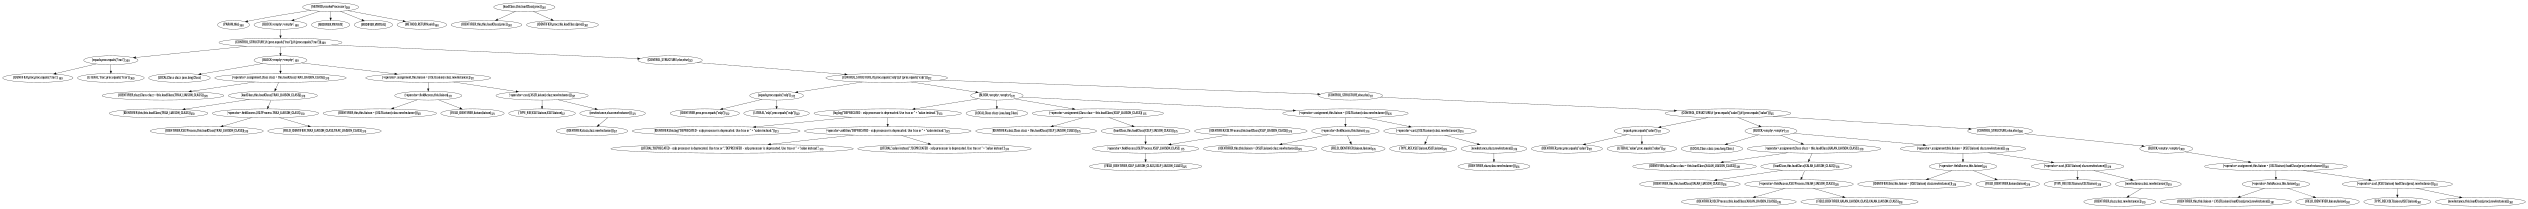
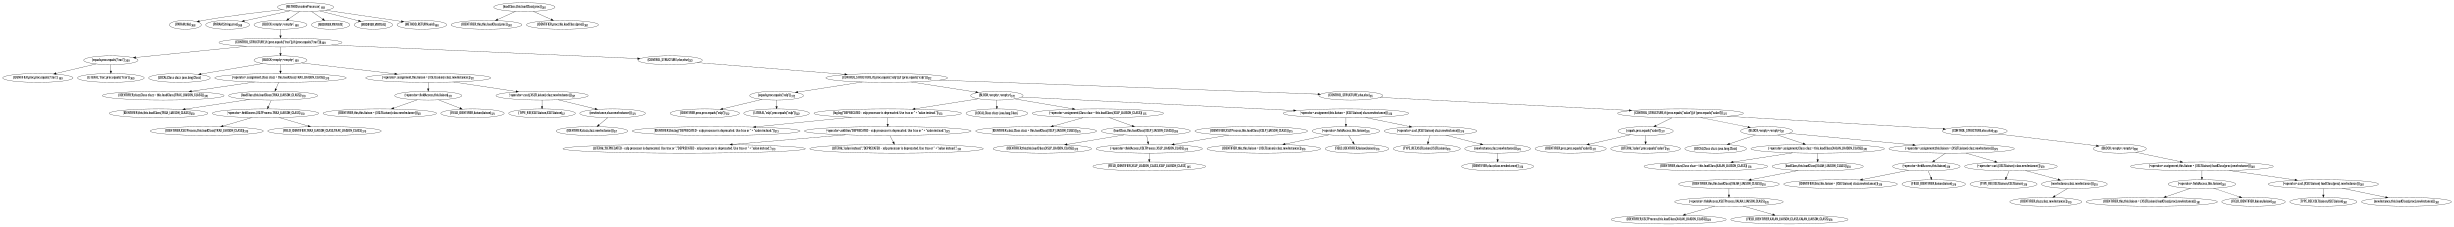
  digraph {
    fontname=Oswald
    node [fontname=Oswald]
    edge [fontname=Oswald]
-   n1 [label=<(METHOD,resolveProcessor)<SUB>368</SUB>>]
+   n1 [label=<(METHOD,resolveProcessor)<SUB>968</SUB>>]
    n2 [label=<(PARAM,this)<SUB>368</SUB>>]
+   n3 [label=<(PARAM,String proc)<SUB>368</SUB>>]
    n4 [label=<(BLOCK,&lt;empty&gt;,&lt;empty&gt;)<SUB>368</SUB>>]
    n5 [label=<(MODIFIER,PRIVATE)>]
    n6 [label=<(MODIFIER,VIRTUAL)>]
    n7 [label=<(METHOD_RETURN,void)<SUB>368</SUB>>]
    n8 [label=<(CONTROL_STRUCTURE,if (proc.equals(&quot;trax&quot;)),if (proc.equals(&quot;trax&quot;)))<SUB>369</SUB>>]
    n9 [label=<(equals,proc.equals(&quot;trax&quot;))<SUB>369</SUB>>]
    n10 [label=<(BLOCK,&lt;empty&gt;,&lt;empty&gt;)<SUB>369</SUB>>]
    n11 [label=<(CONTROL_STRUCTURE,else,else)<SUB>372</SUB>>]
    n12 [label=<(IDENTIFIER,proc,proc.equals(&quot;trax&quot;))<SUB>369</SUB>>]
    n13 [label=<(LITERAL,&quot;trax&quot;,proc.equals(&quot;trax&quot;))<SUB>369</SUB>>]
    n14 [label=<(LOCAL,Class clazz: java.lang.Class)>]
    n15 [label=<(&lt;operator&gt;.assignment,Class clazz = this.loadClass(TRAX_LIAISON_CLASS))<SUB>370</SUB>>]
    n16 [label=<(&lt;operator&gt;.assignment,this.liaison = (XSLTLiaison) clazz.newInstance())<SUB>371</SUB>>]
    n17 [label=<(CONTROL_STRUCTURE,if (proc.equals(&quot;xslp&quot;)),if (proc.equals(&quot;xslp&quot;)))<SUB>372</SUB>>]
    n18 [label=<(IDENTIFIER,clazz,Class clazz = this.loadClass(TRAX_LIAISON_CLASS))<SUB>370</SUB>>]
    n19 [label=<(loadClass,this.loadClass(TRAX_LIAISON_CLASS))<SUB>370</SUB>>]
    n20 [label=<(&lt;operator&gt;.fieldAccess,this.liaison)<SUB>371</SUB>>]
    n21 [label=<(&lt;operator&gt;.cast,(XSLTLiaison) clazz.newInstance())<SUB>371</SUB>>]
    n22 [label=<(IDENTIFIER,this,this.loadClass(TRAX_LIAISON_CLASS))<SUB>370</SUB>>]
    n23 [label=<(&lt;operator&gt;.fieldAccess,XSLTProcess.TRAX_LIAISON_CLASS)<SUB>370</SUB>>]
    n24 [label=<(IDENTIFIER,XSLTProcess,this.loadClass(TRAX_LIAISON_CLASS))<SUB>370</SUB>>]
    n25 [label=<(FIELD_IDENTIFIER,TRAX_LIAISON_CLASS,TRAX_LIAISON_CLASS)<SUB>370</SUB>>]
    n26 [label=<(IDENTIFIER,this,this.liaison = (XSLTLiaison) clazz.newInstance())<SUB>371</SUB>>]
    n27 [label=<(FIELD_IDENTIFIER,liaison,liaison)<SUB>371</SUB>>]
    n28 [label=<(TYPE_REF,XSLTLiaison,XSLTLiaison)<SUB>371</SUB>>]
    n29 [label=<(newInstance,clazz.newInstance())<SUB>371</SUB>>]
    n30 [label=<(IDENTIFIER,clazz,clazz.newInstance())<SUB>371</SUB>>]
    n31 [label=<(equals,proc.equals(&quot;xslp&quot;))<SUB>372</SUB>>]
    n32 [label=<(BLOCK,&lt;empty&gt;,&lt;empty&gt;)<SUB>372</SUB>>]
    n33 [label=<(CONTROL_STRUCTURE,else,else)<SUB>377</SUB>>]
    n34 [label=<(IDENTIFIER,proc,proc.equals(&quot;xslp&quot;))<SUB>372</SUB>>]
    n35 [label=<(LITERAL,&quot;xslp&quot;,proc.equals(&quot;xslp&quot;))<SUB>372</SUB>>]
    n36 [label=<(log,log(&quot;DEPRECATED - xslp processor is deprecated. Use trax or &quot; + &quot;xalan instead.&quot;))<SUB>373</SUB>>]
    n37 [label=<(LOCAL,Class clazz: java.lang.Class)>]
    n38 [label=<(&lt;operator&gt;.assignment,Class clazz = this.loadClass(XSLP_LIAISON_CLASS))<SUB>375</SUB>>]
    n39 [label=<(&lt;operator&gt;.assignment,this.liaison = (XSLTLiaison) clazz.newInstance())<SUB>376</SUB>>]
    n40 [label=<(CONTROL_STRUCTURE,if (proc.equals(&quot;xalan&quot;)),if (proc.equals(&quot;xalan&quot;)))<SUB>377</SUB>>]
    n41 [label=<(IDENTIFIER,this,log(&quot;DEPRECATED - xslp processor is deprecated. Use trax or &quot; + &quot;xalan instead.&quot;))<SUB>373</SUB>>]
    n42 [label=<(&lt;operator&gt;.addition,&quot;DEPRECATED - xslp processor is deprecated. Use trax or &quot; + &quot;xalan instead.&quot;)<SUB>373</SUB>>]
    n43 [label=<(IDENTIFIER,clazz,Class clazz = this.loadClass(XSLP_LIAISON_CLASS))<SUB>375</SUB>>]
-   n44 [label=<(loadClass,this.loadClass(XSLP_LIAISON_CLASS))<SUB>375</SUB>>]
+   n44 [label=<(loadClass,this.loadClass(XSLP_LIAISON_CLASS))<SUB>395</SUB>>]
    n45 [label=<(&lt;operator&gt;.fieldAccess,this.liaison)<SUB>376</SUB>>]
    n46 [label=<(&lt;operator&gt;.cast,(XSLTLiaison) clazz.newInstance())<SUB>376</SUB>>]
    n47 [label=<(LITERAL,&quot;DEPRECATED - xslp processor is deprecated. Use trax or &quot;,&quot;DEPRECATED - xslp processor is deprecated. Use trax or &quot; + &quot;xalan instead.&quot;)<SUB>373</SUB>>]
    n48 [label=<(LITERAL,&quot;xalan instead.&quot;,&quot;DEPRECATED - xslp processor is deprecated. Use trax or &quot; + &quot;xalan instead.&quot;)<SUB>374</SUB>>]
+   n49 [label=<(IDENTIFIER,this,this.loadClass(XSLP_LIAISON_CLASS))<SUB>375</SUB>>]
    n50 [label=<(&lt;operator&gt;.fieldAccess,XSLTProcess.XSLP_LIAISON_CLASS)<SUB>375</SUB>>]
-   n51 [label=<(FIELD_IDENTIFIER,XSLP_LIAISON_CLASS,XSLP_LIAISON_CLASS)<SUB>375</SUB>>]
+   n51 [label=<(FIELD_IDENTIFIER,XSLP_LIAISON_CLASS,XSLP_LIAISON_CLASS)<SUB>345</SUB>>]
    n52 [label=<(IDENTIFIER,XSLTProcess,this.loadClass(XSLP_LIAISON_CLASS))<SUB>375</SUB>>]
    n53 [label=<(IDENTIFIER,this,this.liaison = (XSLTLiaison) clazz.newInstance())<SUB>376</SUB>>]
    n54 [label=<(FIELD_IDENTIFIER,liaison,liaison)<SUB>376</SUB>>]
    n55 [label=<(TYPE_REF,XSLTLiaison,XSLTLiaison)<SUB>376</SUB>>]
    n56 [label=<(newInstance,clazz.newInstance())<SUB>376</SUB>>]
    n57 [label=<(IDENTIFIER,clazz,clazz.newInstance())<SUB>376</SUB>>]
    n58 [label=<(equals,proc.equals(&quot;xalan&quot;))<SUB>377</SUB>>]
    n59 [label=<(BLOCK,&lt;empty&gt;,&lt;empty&gt;)<SUB>377</SUB>>]
    n60 [label=<(CONTROL_STRUCTURE,else,else)<SUB>380</SUB>>]
    n61 [label=<(IDENTIFIER,proc,proc.equals(&quot;xalan&quot;))<SUB>377</SUB>>]
    n62 [label=<(LITERAL,&quot;xalan&quot;,proc.equals(&quot;xalan&quot;))<SUB>377</SUB>>]
    n63 [label=<(LOCAL,Class clazz: java.lang.Class)>]
    n64 [label=<(&lt;operator&gt;.assignment,Class clazz = this.loadClass(XALAN_LIAISON_CLASS))<SUB>378</SUB>>]
    n65 [label=<(&lt;operator&gt;.assignment,this.liaison = (XSLTLiaison) clazz.newInstance())<SUB>379</SUB>>]
    n66 [label=<(BLOCK,&lt;empty&gt;,&lt;empty&gt;)<SUB>380</SUB>>]
    n67 [label=<(IDENTIFIER,clazz,Class clazz = this.loadClass(XALAN_LIAISON_CLASS))<SUB>378</SUB>>]
    n68 [label=<(loadClass,this.loadClass(XALAN_LIAISON_CLASS))<SUB>378</SUB>>]
    n69 [label=<(&lt;operator&gt;.fieldAccess,this.liaison)<SUB>379</SUB>>]
    n70 [label=<(&lt;operator&gt;.cast,(XSLTLiaison) clazz.newInstance())<SUB>379</SUB>>]
    n71 [label=<(IDENTIFIER,this,this.loadClass(XALAN_LIAISON_CLASS))<SUB>378</SUB>>]
    n72 [label=<(&lt;operator&gt;.fieldAccess,XSLTProcess.XALAN_LIAISON_CLASS)<SUB>378</SUB>>]
    n73 [label=<(IDENTIFIER,XSLTProcess,this.loadClass(XALAN_LIAISON_CLASS))<SUB>378</SUB>>]
    n74 [label=<(FIELD_IDENTIFIER,XALAN_LIAISON_CLASS,XALAN_LIAISON_CLASS)<SUB>378</SUB>>]
    n75 [label=<(IDENTIFIER,this,this.liaison = (XSLTLiaison) clazz.newInstance())<SUB>379</SUB>>]
    n76 [label=<(FIELD_IDENTIFIER,liaison,liaison)<SUB>379</SUB>>]
    n77 [label=<(TYPE_REF,XSLTLiaison,XSLTLiaison)<SUB>379</SUB>>]
    n78 [label=<(newInstance,clazz.newInstance())<SUB>379</SUB>>]
    n79 [label=<(IDENTIFIER,clazz,clazz.newInstance())<SUB>379</SUB>>]
    n80 [label=<(&lt;operator&gt;.assignment,this.liaison = (XSLTLiaison) loadClass(proc).newInstance())<SUB>381</SUB>>]
    n81 [label=<(&lt;operator&gt;.fieldAccess,this.liaison)<SUB>381</SUB>>]
    n82 [label=<(&lt;operator&gt;.cast,(XSLTLiaison) loadClass(proc).newInstance())<SUB>381</SUB>>]
    n83 [label=<(IDENTIFIER,this,this.liaison = (XSLTLiaison) loadClass(proc).newInstance())<SUB>381</SUB>>]
    n84 [label=<(FIELD_IDENTIFIER,liaison,liaison)<SUB>381</SUB>>]
    n85 [label=<(TYPE_REF,XSLTLiaison,XSLTLiaison)<SUB>381</SUB>>]
    n86 [label=<(newInstance,this.loadClass(proc).newInstance())<SUB>381</SUB>>]
    n87 [label=<(loadClass,this.loadClass(proc))<SUB>381</SUB>>]
    n88 [label=<(IDENTIFIER,this,this.loadClass(proc))<SUB>381</SUB>>]
    n89 [label=<(IDENTIFIER,proc,this.loadClass(proc))<SUB>381</SUB>>]
    n1 -> n2
+   n1 -> n3
    n1 -> n4
    n1 -> n5
    n1 -> n6
    n1 -> n7
    n4 -> n8
    n8 -> n9
    n8 -> n10
    n8 -> n11
    n9 -> n12
    n9 -> n13
    n10 -> n14
    n10 -> n15
    n10 -> n16
    n11 -> n17
    n15 -> n18
    n15 -> n19
    n16 -> n20
    n16 -> n21
    n17 -> n31
    n17 -> n32
    n17 -> n33
    n19 -> n22
    n19 -> n23
    n20 -> n26
    n20 -> n27
    n21 -> n28
    n21 -> n29
    n23 -> n24
    n23 -> n25
    n29 -> n30
    n31 -> n34
    n31 -> n35
    n32 -> n36
    n32 -> n37
    n32 -> n38
    n32 -> n39
    n33 -> n40
    n36 -> n41
    n36 -> n42
    n38 -> n43
    n38 -> n44
    n39 -> n45
    n39 -> n46
    n40 -> n58
    n40 -> n59
    n40 -> n60
    n42 -> n47
    n42 -> n48
+   n44 -> n49
    n44 -> n50
    n45 -> n53
    n45 -> n54
    n46 -> n55
    n46 -> n56
    n50 -> n51
    n52 -> n50
    n56 -> n57
    n58 -> n61
    n58 -> n62
    n59 -> n63
    n59 -> n64
    n59 -> n65
    n60 -> n66
    n64 -> n67
    n64 -> n68
    n65 -> n69
    n65 -> n70
    n66 -> n80
    n68 -> n71
-   n68 -> n72
+   n71 -> n72
    n69 -> n75
    n69 -> n76
    n70 -> n77
    n70 -> n78
    n72 -> n73
    n72 -> n74
    n78 -> n79
    n80 -> n81
    n80 -> n82
    n81 -> n83
    n81 -> n84
    n82 -> n85
    n82 -> n86
    n87 -> n88
    n87 -> n89
  }
